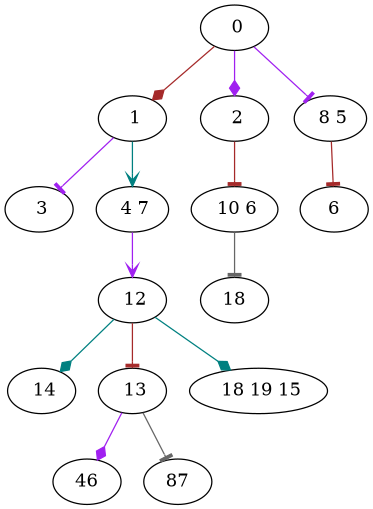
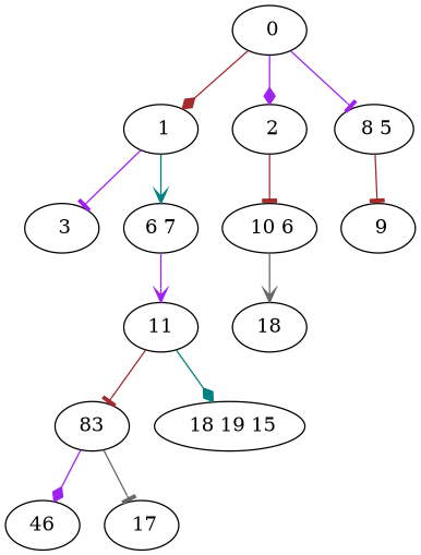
  digraph {
    edge [arrowhead=tee color=purple]
    " 0"
    " 1"
    " 2"
    " 8 5"
    " 3"
-   " 4 7"
+   " 4 7" [label="6 7"]
    " 10 6"
-   " 9" [label=6]
-   " 12"
+   " 9"
+   " 12" [label=11]
    n10 [label=18]
-   " 14"
-   " 13"
+   " 13" [label=83]
    " 18 19 15"
    n14 [label=46]
-   " 17" [label=87]
+   " 17"
    " 0" -> " 1" [arrowhead=diamond color=brown]
    " 0" -> " 2" [arrowhead=diamond]
    " 0" -> " 8 5"
    " 1" -> " 3"
    " 1" -> " 4 7" [arrowhead=vee color=teal]
    " 2" -> " 10 6" [color=brown]
    " 8 5" -> " 9" [color=brown]
    " 4 7" -> " 12" [arrowhead=vee]
-   " 10 6" -> n10 [color=gray40]
-   " 12" -> " 14" [arrowhead=diamond color=teal]
+   " 10 6" -> n10 [arrowhead=vee color=gray40]
    " 12" -> " 13" [color=brown]
    " 12" -> " 18 19 15" [arrowhead=diamond color=teal]
    " 13" -> n14 [arrowhead=diamond]
    " 13" -> " 17" [color=gray40]
  }
